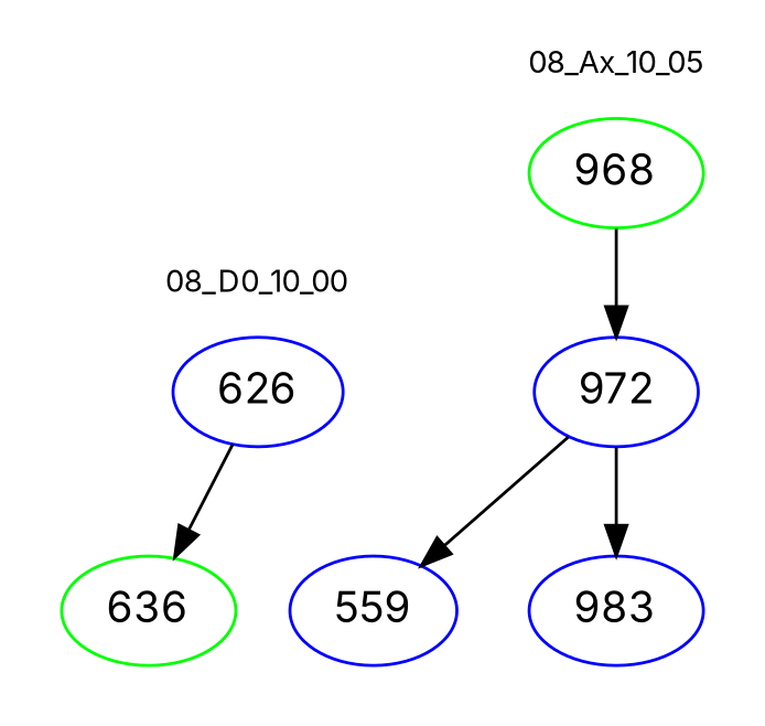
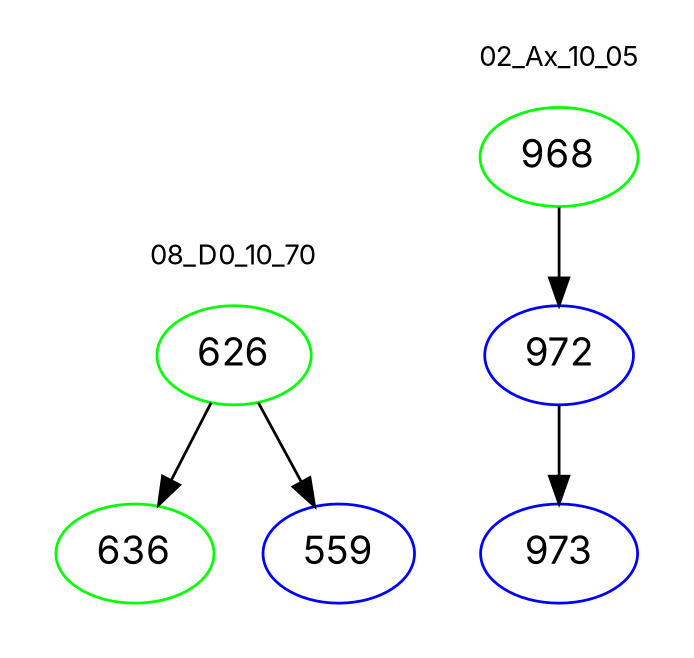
  digraph {
    fontname=Inter
    node [color=blue fontname=Inter]
    edge [color=black fontname=Inter]
    n1 [label=972]
    n2 [color=green label=968]
-   n3 [label=983]
-   n4 [label=626]
+   n3 [label=973]
+   n4 [color=green label=626]
    n5 [color=green label=636]
    n6 [label=559]
    subgraph cluster_1 {
      color=white
      fontsize=10
-     label="08_Ax_10_05"
+     label="02_Ax_10_05"
      n1
      n2
      n3
    }
    subgraph cluster_2 {
      color=white
      fontsize=10
-     label="08_D0_10_00"
+     label="08_D0_10_70"
      n4
      n5
      n6
    }
    n1 -> n3
    n2 -> n1
    n4 -> n5
-   n1 -> n6
+   n4 -> n6
  }
